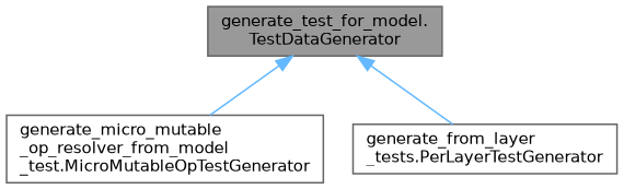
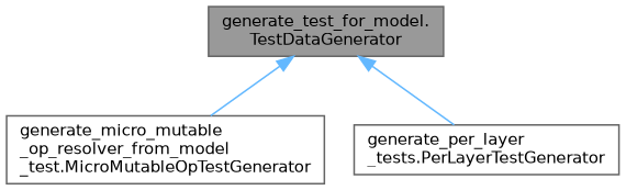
  digraph {
    rankdir=TB
    node [color=gray40 fillcolor=white fontname=Helvetica fontsize=10 shape=box style=filled]
    edge [color=steelblue1 dir=back fontname=Helvetica fontsize=10 labelfontname=Helvetica labelfontsize=10 style=solid]
    n1 [fillcolor=grey60 fontcolor=black height=0.2 label="generate_test_for_model.\lTestDataGenerator" width=0.4]
    n2 [height=0.2 label="generate_micro_mutable\l_op_resolver_from_model\l_test.MicroMutableOpTestGenerator" width=0.4]
-   n3 [height=0.2 label="generate_from_layer\l_tests.PerLayerTestGenerator" width=0.4]
+   n3 [height=0.2 label="generate_per_layer\l_tests.PerLayerTestGenerator" width=0.4]
    n1 -> n2
    n1 -> n3
  }
